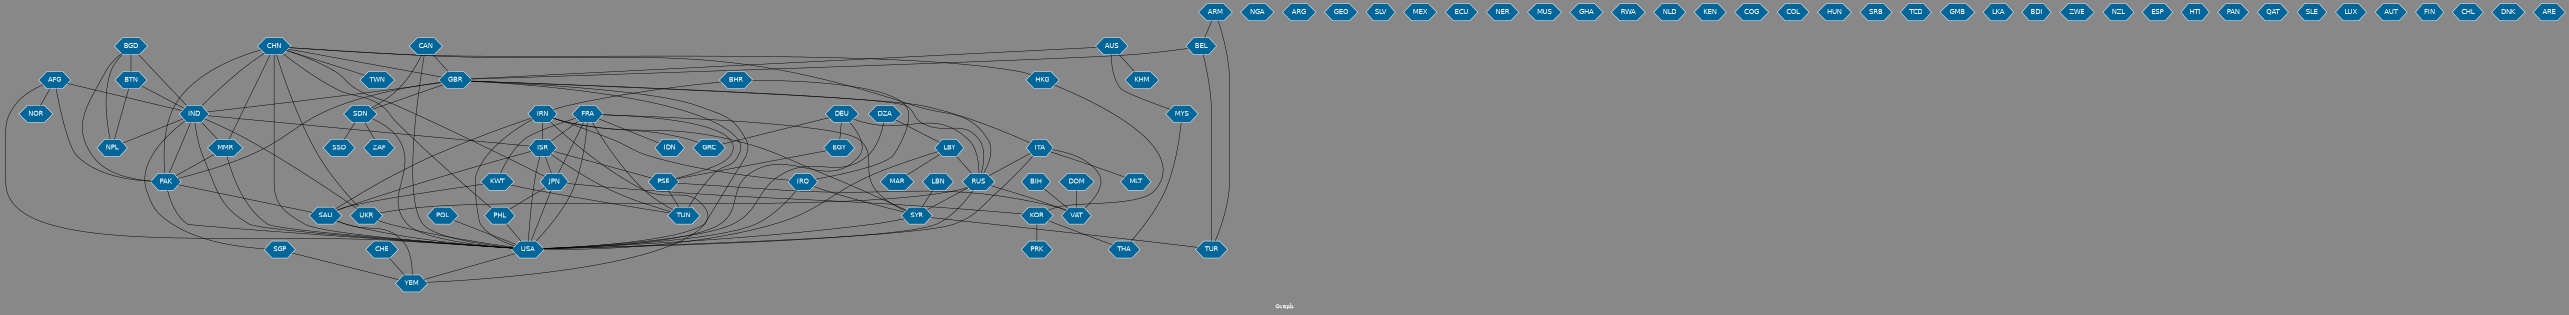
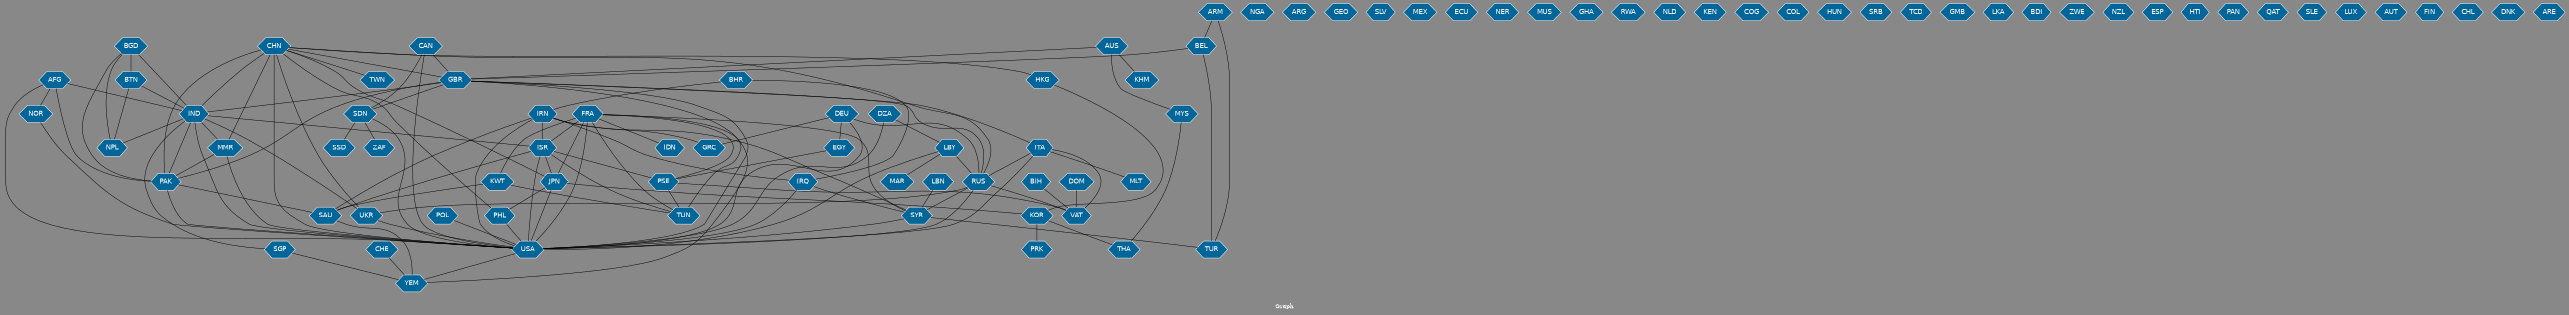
  graph {
    bgcolor="#888888"
    fontcolor=white
    fontsize=12
    label="Graph"
    node [color=white fillcolor="#006699" fontcolor=white fontname=Helvetica shape=hexagon style=filled]
    edge [arrowhead=open color=black fontcolor=white fontname=Courier fontsize=12 weight=1]
    n1 [label=ISR]
    n2 [label=USA]
    n3 [label=TUN]
    n4 [label=PSE]
    n5 [label=JPN]
    n6 [label=SAU]
    n7 [label=YEM]
    n8 [label=VAT]
    n9 [label=PHL]
    n10 [label=KOR]
    n11 [label=CHN]
    n12 [label=PAK]
    n13 [label=GBR]
    n14 [label=IND]
    n15 [label=RUS]
    n16 [label=TWN]
    n17 [label=UKR]
    n18 [label=MMR]
    n19 [label=HKG]
    n20 [label=SDN]
    n21 [label=ITA]
    n22 [label=NPL]
    n23 [label=SGP]
    n24 [label=SYR]
    n25 [label=GRC]
    n26 [label=AFG]
    n27 [label=NOR]
    n28 [label=SSD]
    n29 [label=ZAF]
    n30 [label=MLT]
    n31 [label=NGA]
    n32 [label=IDN]
    n33 [label=DZA]
    n34 [label=LBY]
    n35 [label=MAR]
    n36 [label=THA]
    n37 [label=PRK]
    n38 [label=IRQ]
    n39 [label=TUR]
    n40 [label=FRA]
    n41 [label=KWT]
    n42 [label=ARG]
    n43 [label=EGY]
    n44 [label=GEO]
    n45 [label=SLV]
    n46 [label=MEX]
    n47 [label=ARM]
    n48 [label=BEL]
    n49 [label=ECU]
    n50 [label=MYS]
    n51 [label=NER]
    n52 [label=IRN]
    n53 [label=MUS]
    n54 [label=GHA]
    n55 [label=DEU]
    n56 [label=RWA]
    n57 [label=BTN]
    n58 [label=BGD]
    n59 [label=NLD]
    n60 [label=KEN]
    n61 [label=BHR]
    n62 [label=COG]
    n63 [label=COL]
    n64 [label=HUN]
    n65 [label=AUS]
    n66 [label=KHM]
    n67 [label=SRB]
    n68 [label=POL]
    n69 [label=TCD]
    n70 [label=GMB]
    n71 [label=CAN]
    n72 [label=DOM]
    n73 [label=LKA]
    n74 [label=LBN]
    n75 [label=BDI]
    n76 [label=ZWE]
    n77 [label=NZL]
    n78 [label=ESP]
    n79 [label=HTI]
    n80 [label=PAN]
    n81 [label=QAT]
    n82 [label=BIH]
    n83 [label=SLE]
    n84 [label=LUX]
    n85 [label=AUT]
    n86 [label=FIN]
    n87 [label=CHL]
    n88 [label=DNK]
    n89 [label=CHE]
    n90 [label=ARE]
    n1 -- n2 [weight=3]
    n1 -- n3
    n1 -- n4 [weight=10]
    n1 -- n5
    n1 -- n6 [weight=2]
    n2 -- n7 [weight=2]
    n4 -- n3
    n4 -- n8
    n5 -- n2 [weight=5]
    n5 -- n9
    n5 -- n10 [weight=2]
-   n6 -- n2
+   n27 -- n2
    n6 -- n7 [weight=3]
    n9 -- n2
    n10 -- n36
    n10 -- n37 [weight=2]
    n11 -- n2 [weight=8]
    n11 -- n5
    n11 -- n9
    n11 -- n12
    n11 -- n13
    n11 -- n14 [weight=3]
    n11 -- n15
    n11 -- n16 [weight=3]
    n11 -- n17
    n11 -- n18 [weight=5]
    n11 -- n19 [weight=3]
    n12 -- n2 [weight=5]
    n12 -- n6
    n13 -- n2 [weight=4]
    n13 -- n3 [weight=5]
    n13 -- n12
    n13 -- n14 [weight=9]
    n13 -- n15
    n13 -- n20 [weight=3]
    n13 -- n21
    n14 -- n1
    n14 -- n2 [weight=6]
    n14 -- n12 [weight=8]
    n14 -- n17
    n14 -- n18
    n14 -- n22 [weight=3]
    n14 -- n23
    n15 -- n2 [weight=7]
    n15 -- n8 [weight=2]
    n15 -- n17 [weight=5]
    n15 -- n24 [weight=2]
    n17 -- n2 [weight=4]
    n18 -- n2 [weight=3]
    n18 -- n12
    n19 -- n10
    n20 -- n2 [weight=3]
    n20 -- n28 [weight=2]
    n20 -- n29 [weight=3]
    n21 -- n2
    n21 -- n8
    n21 -- n15
    n21 -- n30
    n23 -- n7
    n24 -- n2
    n24 -- n39
    n26 -- n2
    n26 -- n12 [weight=3]
    n26 -- n14
    n26 -- n27
    n33 -- n2
    n33 -- n34
    n34 -- n2
    n34 -- n15
    n34 -- n35
    n38 -- n2 [weight=9]
    n38 -- n24
    n40 -- n1 [weight=2]
    n40 -- n2 [weight=10]
    n40 -- n3
    n40 -- n4
    n40 -- n5
-   n52 -- n7
+   n40 -- n7
    n40 -- n24
    n40 -- n32
    n40 -- n41
    n41 -- n3
    n41 -- n6
    n43 -- n4
    n47 -- n39
    n47 -- n48
    n48 -- n13
    n48 -- n39
    n50 -- n36
    n52 -- n1 [weight=3]
    n52 -- n2
    n52 -- n6 [weight=2]
    n52 -- n24
    n52 -- n25
    n52 -- n38
    n55 -- n2
    n55 -- n15
    n55 -- n25
    n55 -- n43
    n57 -- n14
    n57 -- n22
    n58 -- n12 [weight=2]
    n58 -- n14 [weight=3]
    n58 -- n22
    n58 -- n57
    n61 -- n38
    n61 -- n52
    n65 -- n13
    n65 -- n50
    n65 -- n66
    n68 -- n2
    n71 -- n2 [weight=3]
    n71 -- n13 [weight=3]
    n71 -- n20 [weight=3]
    n72 -- n8
    n74 -- n24
    n82 -- n8
    n89 -- n7
  }
